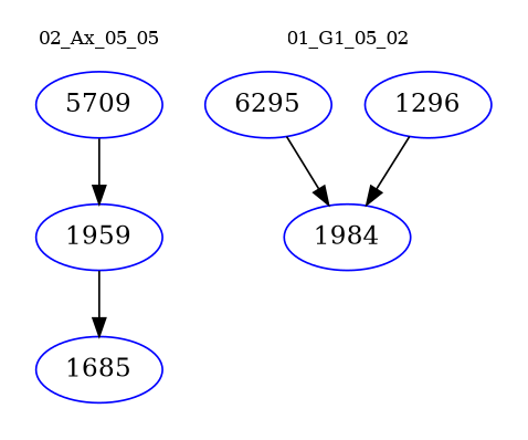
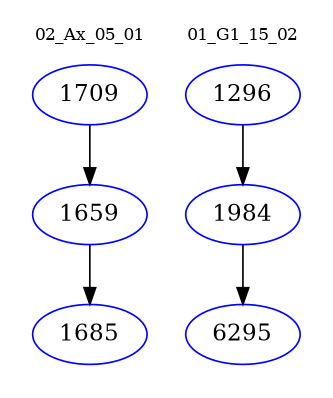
  digraph {
    node [color=blue]
    edge [color=black]
-   n1 [label=5709]
-   n2 [label=1959]
+   n1 [label=1709]
+   n2 [label=1659]
    n3 [label=1685]
    n4 [label=1296]
    n5 [label=1984]
    n6 [label=6295]
    subgraph cluster_1 {
      color=white
      fontsize=10
-     label="02_Ax_05_05"
+     label="02_Ax_05_01"
      n1
      n2
      n3
    }
    subgraph cluster_2 {
      color=white
      fontsize=10
-     label="01_G1_05_02"
+     label="01_G1_15_02"
      n4
      n5
      n6
    }
    n1 -> n2
    n2 -> n3
    n4 -> n5
-   n6 -> n5
+   n5 -> n6
  }
